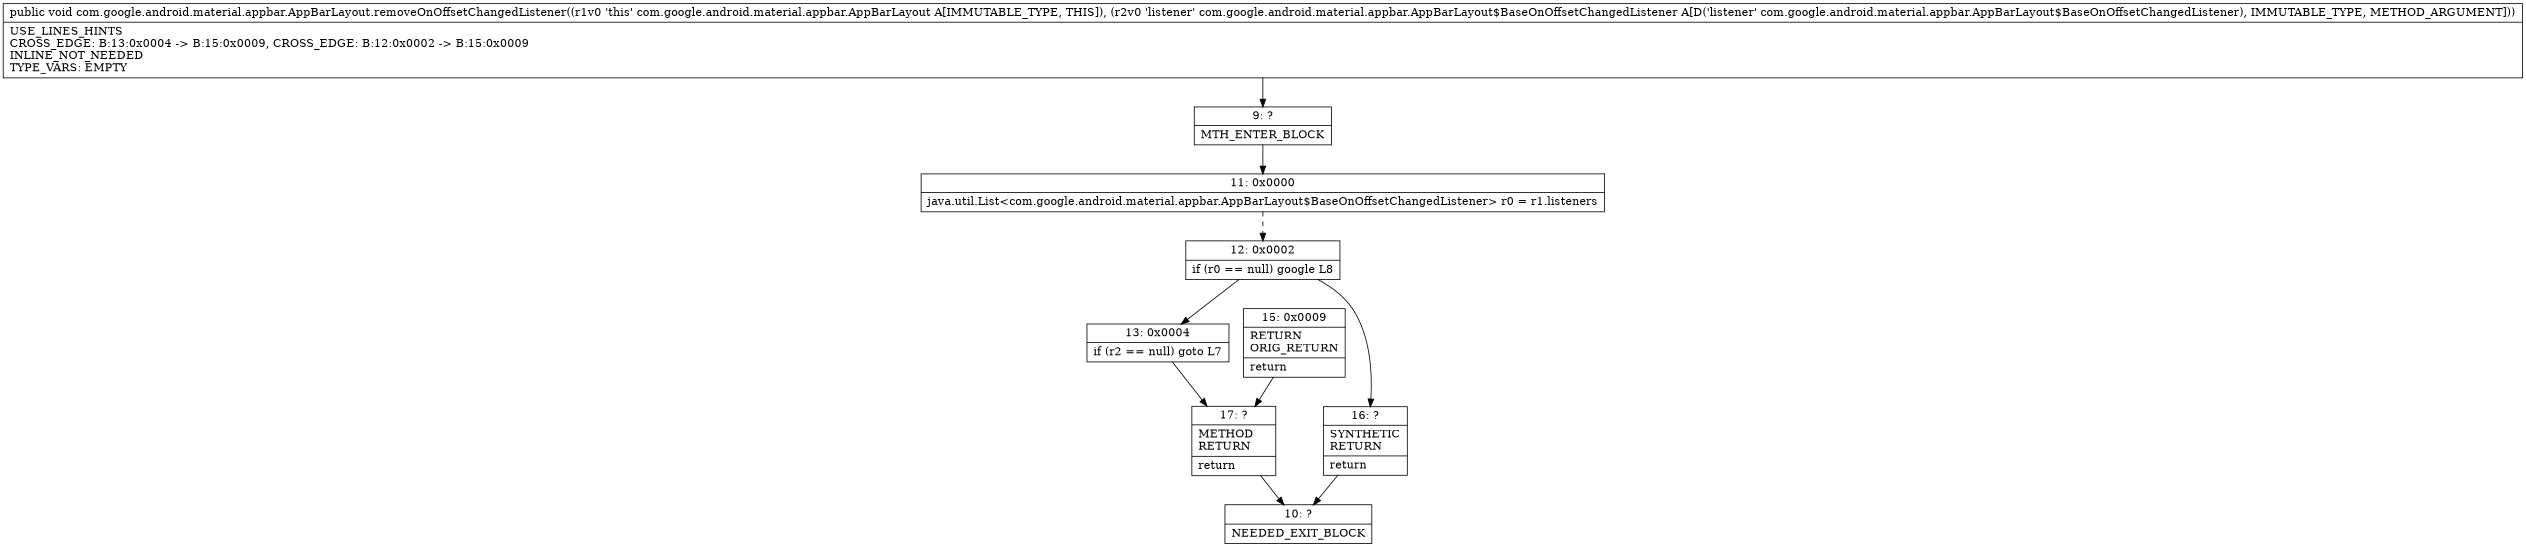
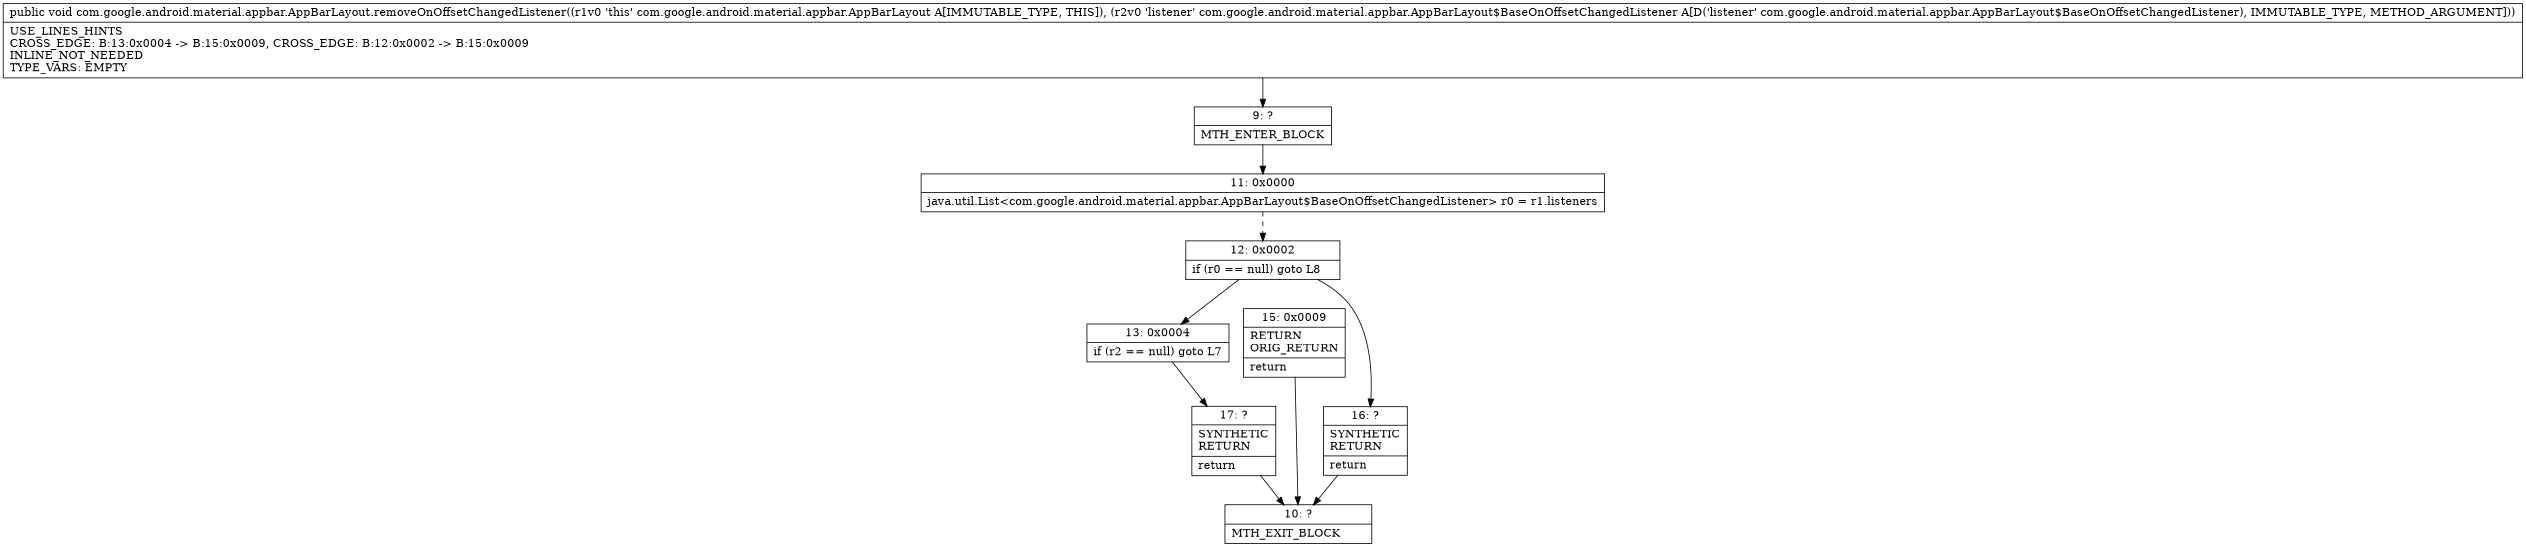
  digraph {
    node [shape=record]
    n1 [label="{9\:\ ?|MTH_ENTER_BLOCK\l}"]
    n2 [label="{11\:\ 0x0000|java.util.List\<com.google.android.material.appbar.AppBarLayout$BaseOnOffsetChangedListener\> r0 = r1.listeners\l}"]
-   n3 [label="{12\:\ 0x0002|if (r0 == null) google L8\l}"]
+   n3 [label="{12\:\ 0x0002|if (r0 == null) goto L8\l}"]
    n4 [label="{13\:\ 0x0004|if (r2 == null) goto L7\l}"]
    n5 [label="{16\:\ ?|SYNTHETIC\lRETURN\l|return\l}"]
-   n6 [label="{17\:\ ?|METHOD\lRETURN\l|return\l}"]
-   n7 [label="{10\:\ ?|NEEDED_EXIT_BLOCK\l}"]
+   n6 [label="{17\:\ ?|SYNTHETIC\lRETURN\l|return\l}"]
+   n7 [label="{10\:\ ?|MTH_EXIT_BLOCK\l}"]
    n8 [label="{15\:\ 0x0009|RETURN\lORIG_RETURN\l|return\l}"]
    n9 [label="{public void com.google.android.material.appbar.AppBarLayout.removeOnOffsetChangedListener((r1v0 'this' com.google.android.material.appbar.AppBarLayout A[IMMUTABLE_TYPE, THIS]), (r2v0 'listener' com.google.android.material.appbar.AppBarLayout$BaseOnOffsetChangedListener A[D('listener' com.google.android.material.appbar.AppBarLayout$BaseOnOffsetChangedListener), IMMUTABLE_TYPE, METHOD_ARGUMENT]))  | USE_LINES_HINTS\lCROSS_EDGE: B:13:0x0004 \-\> B:15:0x0009, CROSS_EDGE: B:12:0x0002 \-\> B:15:0x0009\lINLINE_NOT_NEEDED\lTYPE_VARS: EMPTY\l}"]
    n1 -> n2
    n2 -> n3 [style=dashed]
    n3 -> n4 [style=solid]
    n3 -> n5
    n4 -> n6
    n5 -> n7
    n6 -> n7
-   n8 -> n6
+   n8 -> n7
    n9 -> n1
  }
